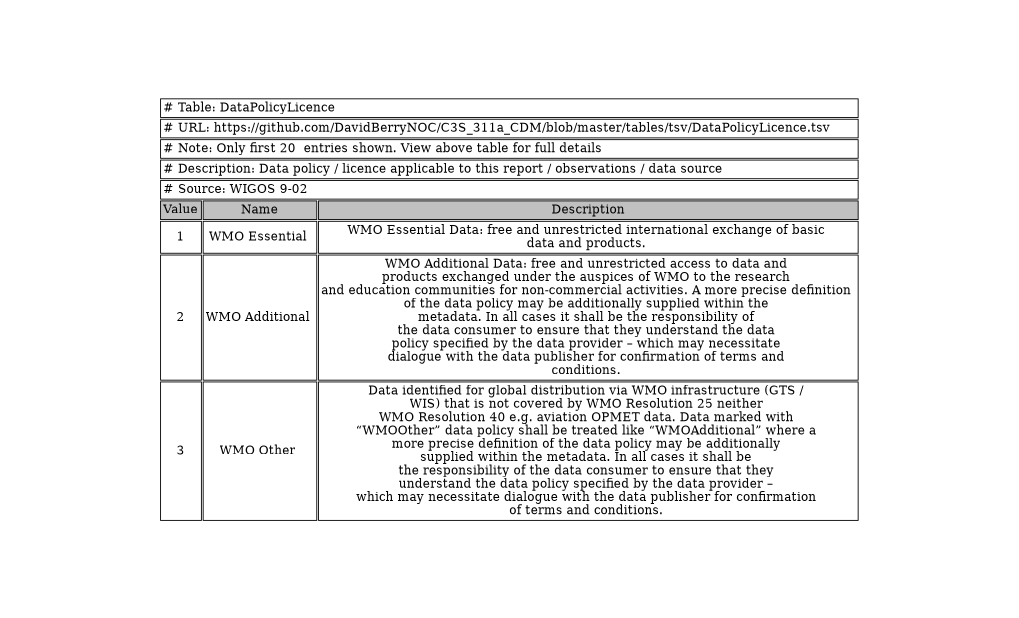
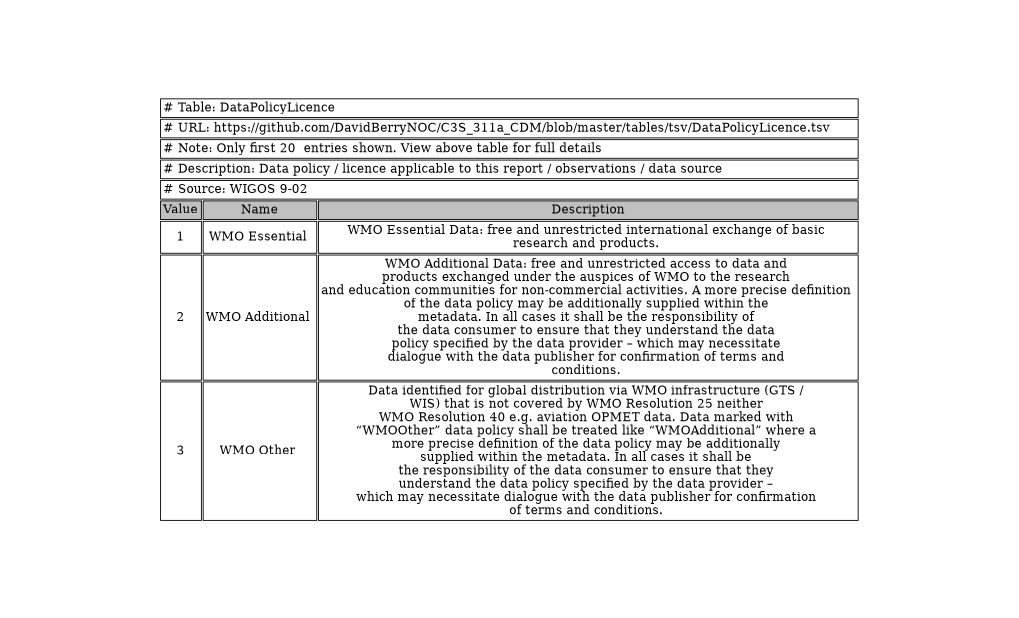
  digraph {
    fontname="DejaVu Serif"
-   n1 [color=white label=<<TABLE BORDER="0" CELLBORDER="1" CELLSPACING="2" COLOR="BLACK"> <TR><TD COLSPAN="3" ALIGN="left" PORT="head"># Table: DataPolicyLicence</TD></TR> <TR><TD COLSPAN="3" ALIGN="left"># URL: https://github.com/DavidBerryNOC/C3S_311a_CDM/blob/master/tables/tsv/DataPolicyLicence.tsv</TD></TR> <TR><TD COLSPAN="3" ALIGN="left"># Note: Only first 20  entries shown. View above table for full details</TD></TR> <TR><TD ALIGN="left" COLSPAN="3"># Description: Data policy / licence applicable to this report / observations / data source</TD></TR> <TR><TD ALIGN="left" COLSPAN="3"># Source: WIGOS 9-02</TD></TR> <TR><TD BGCOLOR="GRAY">Value</TD><TD BGCOLOR="GRAY">Name</TD><TD BGCOLOR="GRAY">Description</TD></TR> <TR><TD>1</TD><TD>WMO Essential </TD><TD>WMO Essential Data: free and unrestricted international exchange of basic <BR/>data and products. </TD></TR> <TR><TD>2</TD><TD>WMO Additional </TD><TD>WMO Additional Data: free and unrestricted access to data and <BR/>products exchanged under the auspices of WMO to the research <BR/>and education communities for non-commercial activities. A more precise definition <BR/>of the data policy may be additionally supplied within the <BR/>metadata. In all cases it shall be the responsibility of <BR/>the data consumer to ensure that they understand the data <BR/>policy specified by the data provider – which may necessitate <BR/>dialogue with the data publisher for confirmation of terms and <BR/>conditions. </TD></TR> <TR><TD>3</TD><TD>WMO Other </TD><TD>Data identified for global distribution via WMO infrastructure (GTS / <BR/>WIS) that is not covered by WMO Resolution 25 neither <BR/>WMO Resolution 40 e.g. aviation OPMET data. Data marked with <BR/>“WMOOther” data policy shall be treated like “WMOAdditional” where a <BR/>more precise definition of the data policy may be additionally <BR/>supplied within the metadata. In all cases it shall be <BR/>the responsibility of the data consumer to ensure that they <BR/>understand the data policy specified by the data provider – <BR/>which may necessitate dialogue with the data publisher for confirmation <BR/>of terms and conditions. </TD></TR> </TABLE>> fontname="DejaVu Serif"]
+   n1 [color=white label=<<TABLE BORDER="0" CELLBORDER="1" CELLSPACING="2" COLOR="BLACK"> <TR><TD COLSPAN="3" ALIGN="left" PORT="head"># Table: DataPolicyLicence</TD></TR> <TR><TD COLSPAN="3" ALIGN="left"># URL: https://github.com/DavidBerryNOC/C3S_311a_CDM/blob/master/tables/tsv/DataPolicyLicence.tsv</TD></TR> <TR><TD COLSPAN="3" ALIGN="left"># Note: Only first 20  entries shown. View above table for full details</TD></TR> <TR><TD ALIGN="left" COLSPAN="3"># Description: Data policy / licence applicable to this report / observations / data source</TD></TR> <TR><TD ALIGN="left" COLSPAN="3"># Source: WIGOS 9-02</TD></TR> <TR><TD BGCOLOR="GRAY">Value</TD><TD BGCOLOR="GRAY">Name</TD><TD BGCOLOR="GRAY">Description</TD></TR> <TR><TD>1</TD><TD>WMO Essential </TD><TD>WMO Essential Data: free and unrestricted international exchange of basic <BR/>research and products. </TD></TR> <TR><TD>2</TD><TD>WMO Additional </TD><TD>WMO Additional Data: free and unrestricted access to data and <BR/>products exchanged under the auspices of WMO to the research <BR/>and education communities for non-commercial activities. A more precise definition <BR/>of the data policy may be additionally supplied within the <BR/>metadata. In all cases it shall be the responsibility of <BR/>the data consumer to ensure that they understand the data <BR/>policy specified by the data provider – which may necessitate <BR/>dialogue with the data publisher for confirmation of terms and <BR/>conditions. </TD></TR> <TR><TD>3</TD><TD>WMO Other </TD><TD>Data identified for global distribution via WMO infrastructure (GTS / <BR/>WIS) that is not covered by WMO Resolution 25 neither <BR/>WMO Resolution 40 e.g. aviation OPMET data. Data marked with <BR/>“WMOOther” data policy shall be treated like “WMOAdditional” where a <BR/>more precise definition of the data policy may be additionally <BR/>supplied within the metadata. In all cases it shall be <BR/>the responsibility of the data consumer to ensure that they <BR/>understand the data policy specified by the data provider – <BR/>which may necessitate dialogue with the data publisher for confirmation <BR/>of terms and conditions. </TD></TR> </TABLE>> fontname="DejaVu Serif"]
  }
